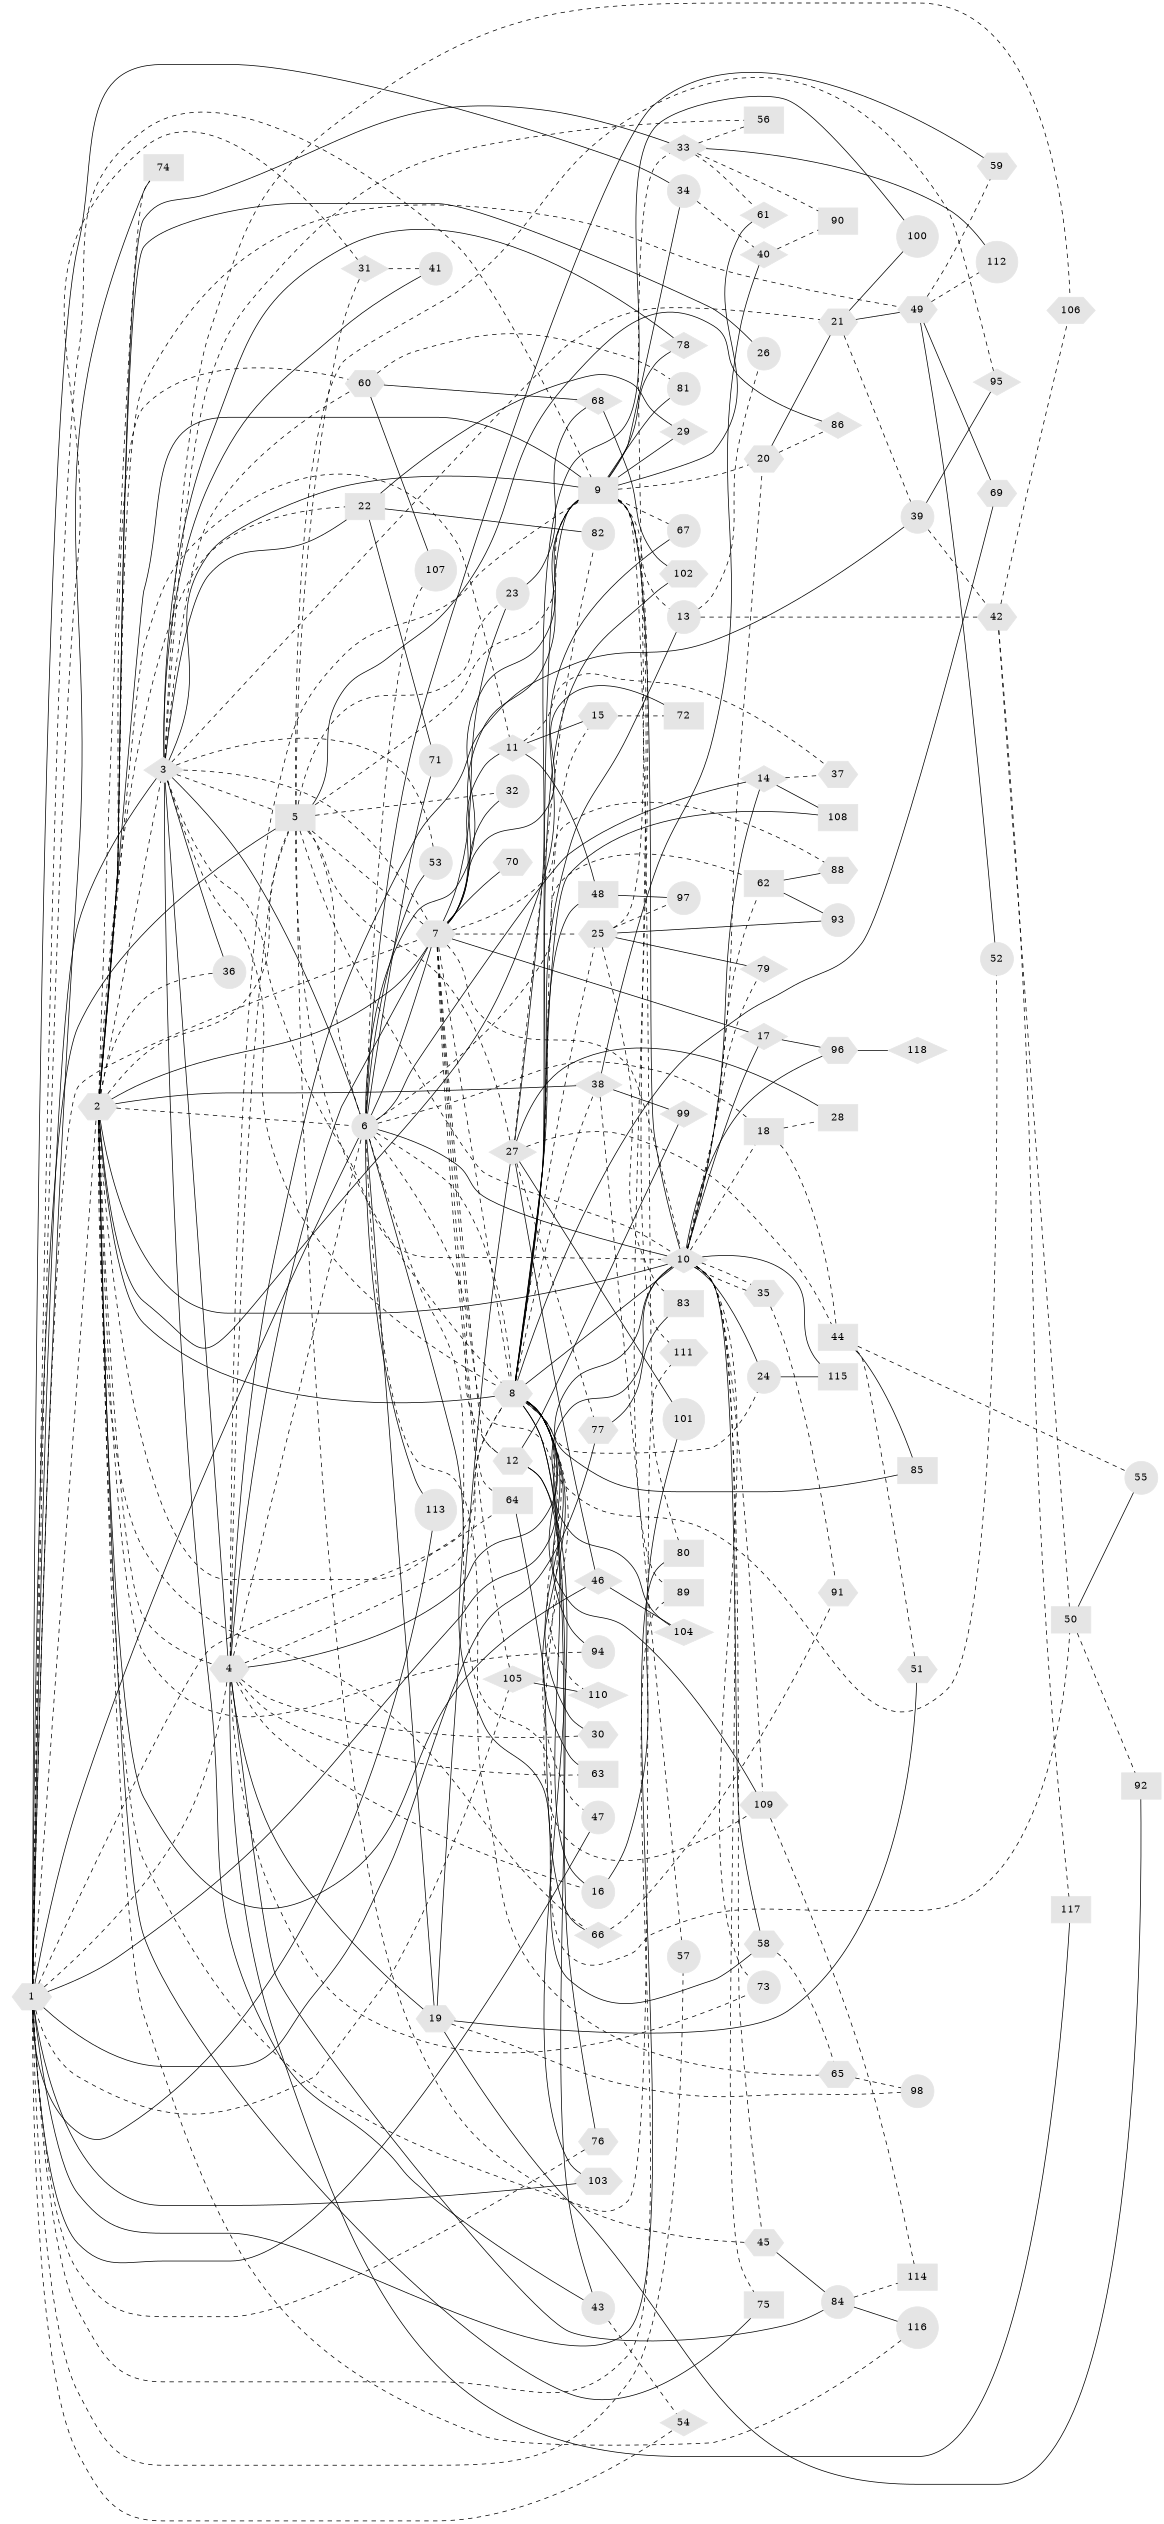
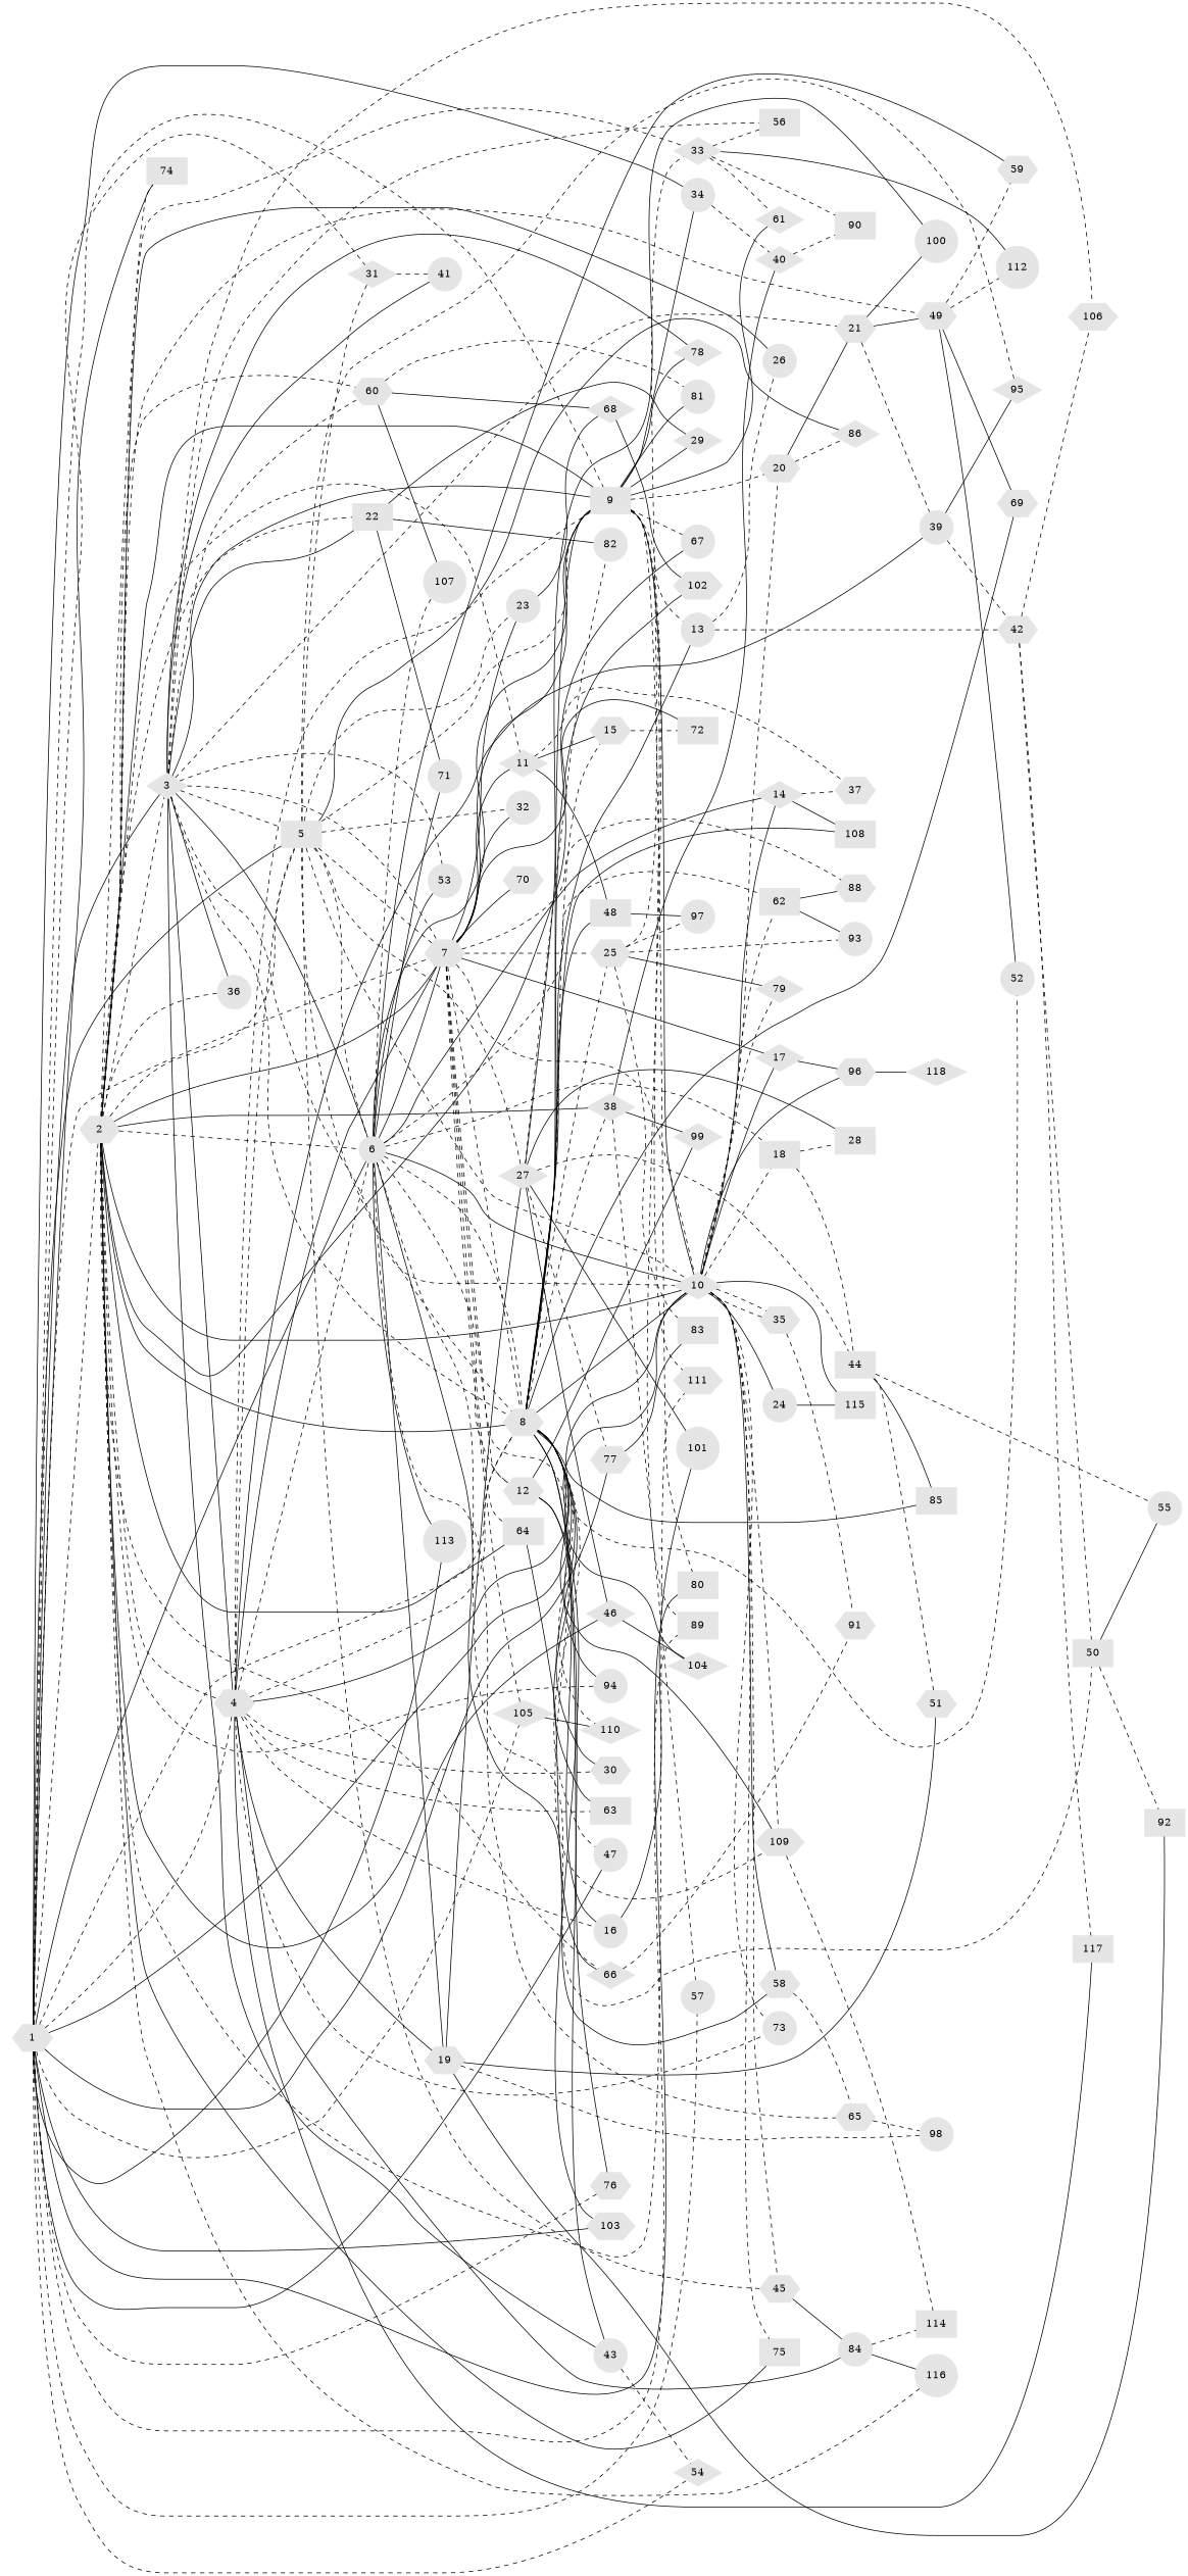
  graph {
    rankdir=LR
    node [color=gray90 shape=hexagon style=filled]
    edge [style=dashed]
    1
    2
    3 [shape=diamond]
    4
    5 [shape=box]
    6 [shape=circle]
    7
    8
    9 [shape=box]
    10 [shape=diamond]
    31 [shape=diamond]
    34 [shape=circle]
    47 [shape=circle]
    54 [shape=diamond]
    57 [shape=circle]
    74 [shape=box]
    76
    77
    80 [shape=box]
    89 [shape=box]
    103
    105 [shape=diamond]
    113 [shape=circle]
    11 [shape=diamond]
    22 [shape=box]
    26 [shape=circle]
    33 [shape=diamond]
    36 [shape=circle]
    38 [shape=diamond]
    46 [shape=diamond]
    49
    60
    64 [shape=box]
    66 [shape=diamond]
    67 [shape=circle]
    75 [shape=box]
    94 [shape=circle]
    111
    116 [shape=circle]
    21
    41 [shape=circle]
    43 [shape=circle]
    53 [shape=circle]
    56 [shape=box]
    78 [shape=diamond]
    106
    16 [shape=circle]
    19
    30
    39 [shape=circle]
    63 [shape=box]
    73 [shape=circle]
    84 [shape=circle]
    117 [shape=box]
    23 [shape=circle]
    27 [shape=diamond]
    32 [shape=circle]
    45
    86 [shape=diamond]
    95 [shape=diamond]
    12
    14 [shape=diamond]
    18 [shape=box]
    50 [shape=box]
    58
    59
    62 [shape=box]
    65
    71 [shape=circle]
    107 [shape=circle]
    17 [shape=diamond]
    25
    70
    72 [shape=box]
    88
    109
    13 [shape=circle]
    15
    24 [shape=circle]
    48 [shape=box]
    52 [shape=circle]
    69
    85 [shape=box]
    102
    104 [shape=diamond]
    108 [shape=box]
    110 [shape=diamond]
    20
    29 [shape=diamond]
    61 [shape=diamond]
    81 [shape=circle]
    35
    79 [shape=diamond]
    96
    115 [shape=box]
    40 [shape=diamond]
    83 [shape=box]
    37
    82 [shape=circle]
    90 [shape=box]
    112 [shape=circle]
    99 [shape=diamond]
    68 [shape=diamond]
    91
    100 [shape=circle]
    101 [shape=circle]
    51
    92 [shape=box]
    98 [shape=circle]
    42
    114 [shape=box]
    28 [shape=box]
    44 [shape=box]
    55 [shape=circle]
    93 [shape=circle]
    97 [shape=circle]
    118 [shape=diamond]
    1 -- 2
    1 -- 3 [style=solid]
    1 -- 4
    1 -- 5 [style=solid]
    1 -- 6 [style=solid]
    1 -- 7
    1 -- 8
    1 -- 9
    1 -- 10 [style=solid]
    1 -- 31
    1 -- 34 [style=solid]
    1 -- 47 [style=solid]
    1 -- 54
    1 -- 57
    1 -- 74 [style=solid]
    1 -- 76
    1 -- 77 [style=solid]
    1 -- 80 [style=solid]
    1 -- 89
    1 -- 103 [style=solid]
    1 -- 105
    1 -- 113 [style=solid]
    2 -- 3
    2 -- 4
    2 -- 5
    2 -- 6
    2 -- 7 [style=solid]
    2 -- 8 [style=solid]
    2 -- 9 [style=solid]
    2 -- 10 [style=solid]
    2 -- 74
    2 -- 11
    2 -- 22
    2 -- 26 [style=solid]
-   2 -- 33 [style=solid]
+   2 -- 33
    2 -- 36
    2 -- 38 [style=solid]
    2 -- 46 [style=solid]
    2 -- 49
    2 -- 60
-   2 -- 64
+   2 -- 64 [style=solid]
    2 -- 66
    2 -- 67 [style=solid]
    2 -- 75 [style=solid]
    2 -- 94
    2 -- 111
    2 -- 116
    3 -- 4 [style=solid]
    3 -- 5
    3 -- 6 [style=solid]
    3 -- 7
    3 -- 8
    3 -- 9 [style=solid]
    3 -- 10
    3 -- 22 [style=solid]
    3 -- 36 [style=solid]
    3 -- 60
    3 -- 21
    3 -- 41 [style=solid]
    3 -- 43 [style=solid]
    3 -- 53
    3 -- 56
    3 -- 78 [style=solid]
    3 -- 106
    4 -- 5
    4 -- 6
    4 -- 7 [style=solid]
    4 -- 8
    4 -- 9
    4 -- 10 [style=solid]
    4 -- 16
    4 -- 19 [style=solid]
    4 -- 30
    4 -- 39 [style=solid]
    4 -- 63
    4 -- 73
    4 -- 84 [style=solid]
    4 -- 117 [style=solid]
    5 -- 6
    5 -- 7
    5 -- 8
    5 -- 9
    5 -- 10
    5 -- 31
    5 -- 23
    5 -- 27
    5 -- 32
    5 -- 45
    5 -- 86 [style=solid]
    5 -- 95
    6 -- 7 [style=solid]
    6 -- 8
    6 -- 9 [style=solid]
    6 -- 10 [style=solid]
    6 -- 113 [style=solid]
    6 -- 53 [style=solid]
    6 -- 19 [style=solid]
    6 -- 12
    6 -- 14 [style=solid]
    6 -- 18
    6 -- 50
    6 -- 58 [style=solid]
    6 -- 59 [style=solid]
    6 -- 62
    6 -- 65
    6 -- 71 [style=solid]
    6 -- 107
    7 -- 8
    7 -- 9 [style=solid]
    7 -- 10
    7 -- 105
    7 -- 11 [style=solid]
    7 -- 64
    7 -- 23 [style=solid]
    7 -- 32 [style=solid]
    7 -- 12
    7 -- 17 [style=solid]
    7 -- 25
    7 -- 70 [style=solid]
    7 -- 72 [style=solid]
    7 -- 88
    7 -- 109
    8 -- 9 [style=solid]
    8 -- 10 [style=solid]
    8 -- 47
    8 -- 76 [style=solid]
    8 -- 38
    8 -- 94 [style=solid]
    8 -- 43 [style=solid]
    8 -- 30 [style=solid]
    8 -- 63 [style=solid]
    8 -- 25
    8 -- 109 [style=solid]
    8 -- 13 [style=solid]
    8 -- 15
-   8 -- 24
    8 -- 48 [style=solid]
    8 -- 52
    8 -- 69 [style=solid]
    8 -- 85 [style=solid]
    8 -- 102 [style=solid]
    8 -- 104 [style=solid]
    8 -- 108 [style=solid]
    8 -- 110
    9 -- 10 [style=solid]
    9 -- 34 [style=solid]
    9 -- 80
    9 -- 89
    9 -- 67
    9 -- 111
    9 -- 78 [style=solid]
    9 -- 13
    9 -- 20
    9 -- 29 [style=solid]
    9 -- 61 [style=solid]
    9 -- 81 [style=solid]
    10 -- 75
    10 -- 73
    10 -- 45
    10 -- 14 [style=solid]
    10 -- 18
    10 -- 58 [style=solid]
    10 -- 62
    10 -- 17 [style=solid]
    10 -- 109
    10 -- 24 [style=solid]
    10 -- 20
    10 -- 35
    10 -- 35
    10 -- 79
    10 -- 96 [style=solid]
    10 -- 115 [style=solid]
    31 -- 41
    34 -- 40
    77 -- 83 [style=solid]
    105 -- 110 [style=solid]
    11 -- 15 [style=solid]
    11 -- 48 [style=solid]
    11 -- 37
    22 -- 71 [style=solid]
    22 -- 29 [style=solid]
    22 -- 82 [style=solid]
    33 -- 56
    33 -- 61
    33 -- 90
    33 -- 112 [style=solid]
    38 -- 57
    38 -- 40 [style=solid]
    38 -- 99 [style=solid]
    46 -- 104 [style=solid]
    49 -- 59
    49 -- 52 [style=solid]
    49 -- 69 [style=solid]
    49 -- 112
    60 -- 107 [style=solid]
    60 -- 81
    60 -- 68 [style=solid]
    64 -- 66 [style=solid]
    66 -- 91
    21 -- 49 [style=solid]
    21 -- 39
    21 -- 100 [style=solid]
    43 -- 54
    16 -- 101 [style=solid]
    19 -- 27 [style=solid]
    19 -- 51 [style=solid]
    19 -- 92 [style=solid]
    19 -- 98
    39 -- 95 [style=solid]
    39 -- 42
    84 -- 116 [style=solid]
    84 -- 114
    23 -- 68 [style=solid]
    27 -- 77
    27 -- 46 [style=solid]
    27 -- 82
    27 -- 100 [style=solid]
    27 -- 101 [style=solid]
    27 -- 28 [style=solid]
    27 -- 44
    45 -- 84 [style=solid]
    12 -- 103 [style=solid]
    12 -- 16 [style=solid]
    12 -- 99 [style=solid]
    14 -- 108 [style=solid]
    14 -- 37
    18 -- 28
    18 -- 44
    50 -- 92
    50 -- 55 [style=solid]
    58 -- 65
    62 -- 88 [style=solid]
    62 -- 93 [style=solid]
    65 -- 98
    17 -- 96 [style=solid]
    25 -- 33
    25 -- 79 [style=solid]
    25 -- 83
-   25 -- 93 [style=solid]
+   25 -- 93
    25 -- 97
    109 -- 114
    13 -- 26
    13 -- 42
    15 -- 72
    24 -- 115 [style=solid]
    48 -- 97 [style=solid]
    20 -- 21 [style=solid]
    20 -- 86
    35 -- 91
    96 -- 118 [style=solid]
    40 -- 90
    68 -- 102 [style=solid]
    42 -- 106
    42 -- 117
    42 -- 50
    44 -- 85 [style=solid]
    44 -- 51
    44 -- 55
  }
